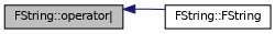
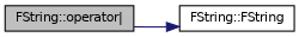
  digraph {
    rankdir=LR
    node [color=black fontname=Helvetica fontsize=10 shape=record style=filled]
    n1 [fillcolor=grey75 fontcolor=black height=0.2 label="FString::operator\|" width=0.4]
    n2 [fillcolor=white height=0.2 label="FString::FString" width=0.4]
-   n2 -> n1 [color=midnightblue fontname=Helvetica fontsize=10 labelfontname=Helvetica labelfontsize=10 style=solid]
+   n1 -> n2 [color=midnightblue fontname=Helvetica fontsize=10 labelfontname=Helvetica labelfontsize=10 style=solid]
  }
